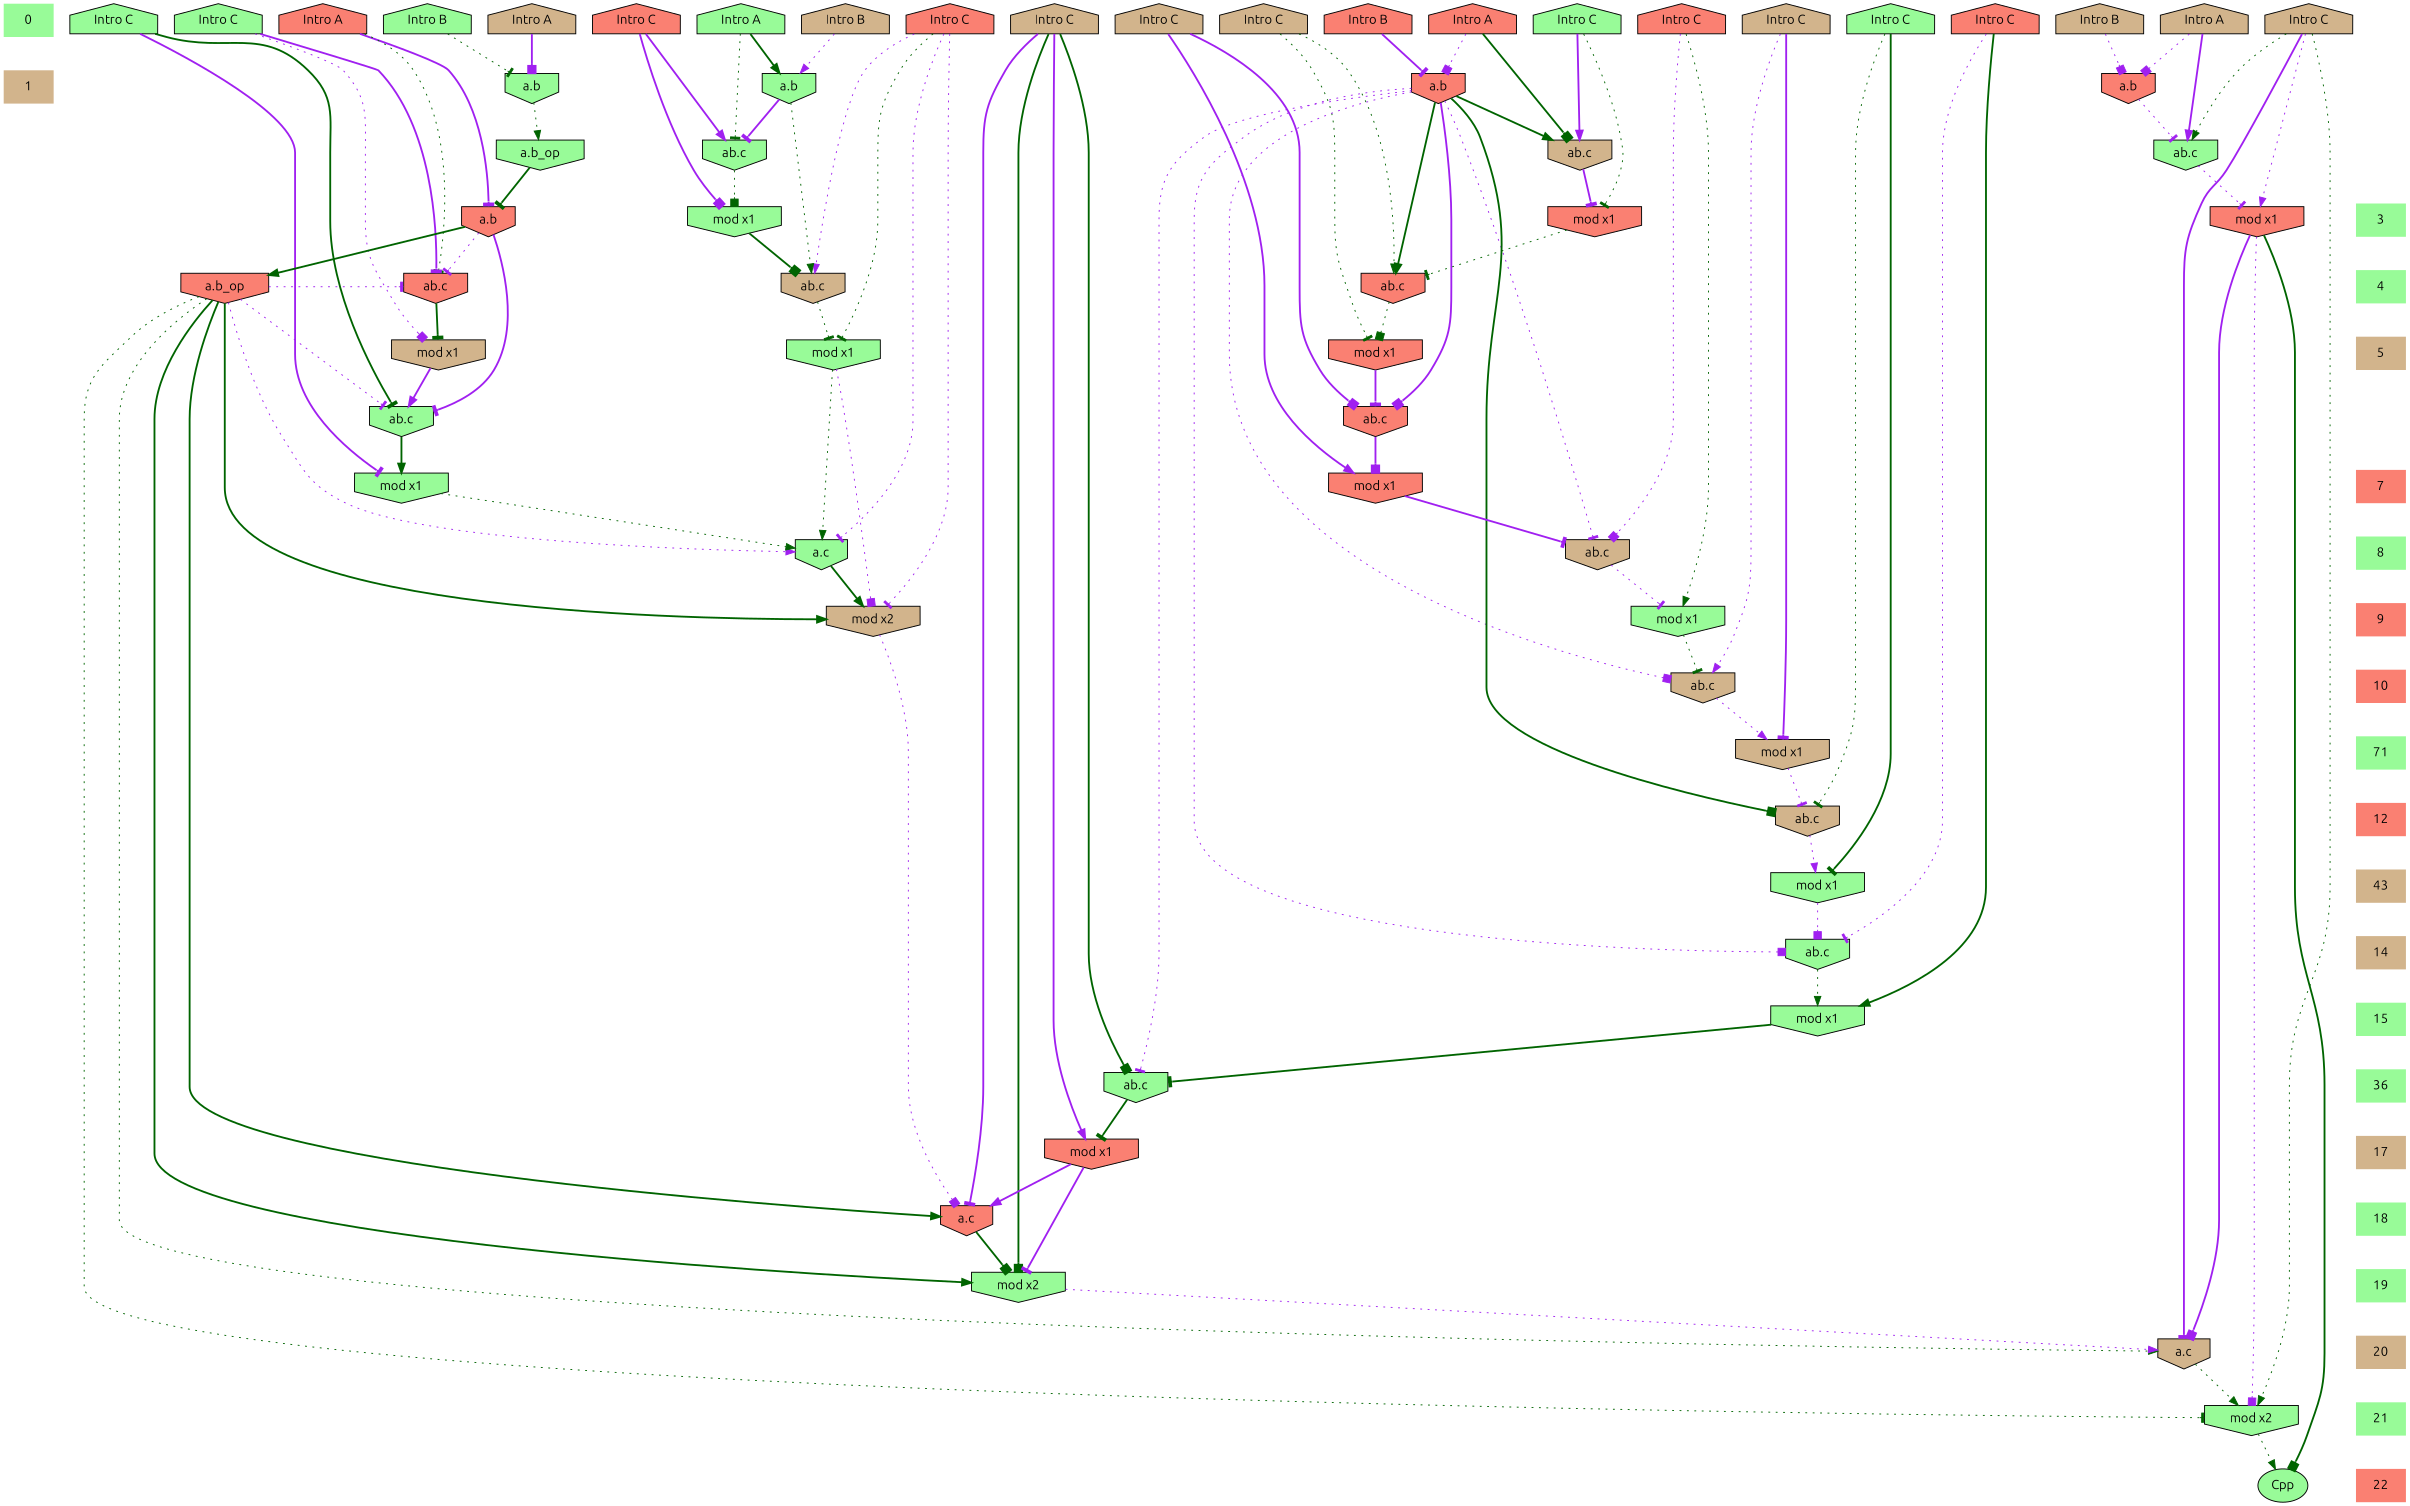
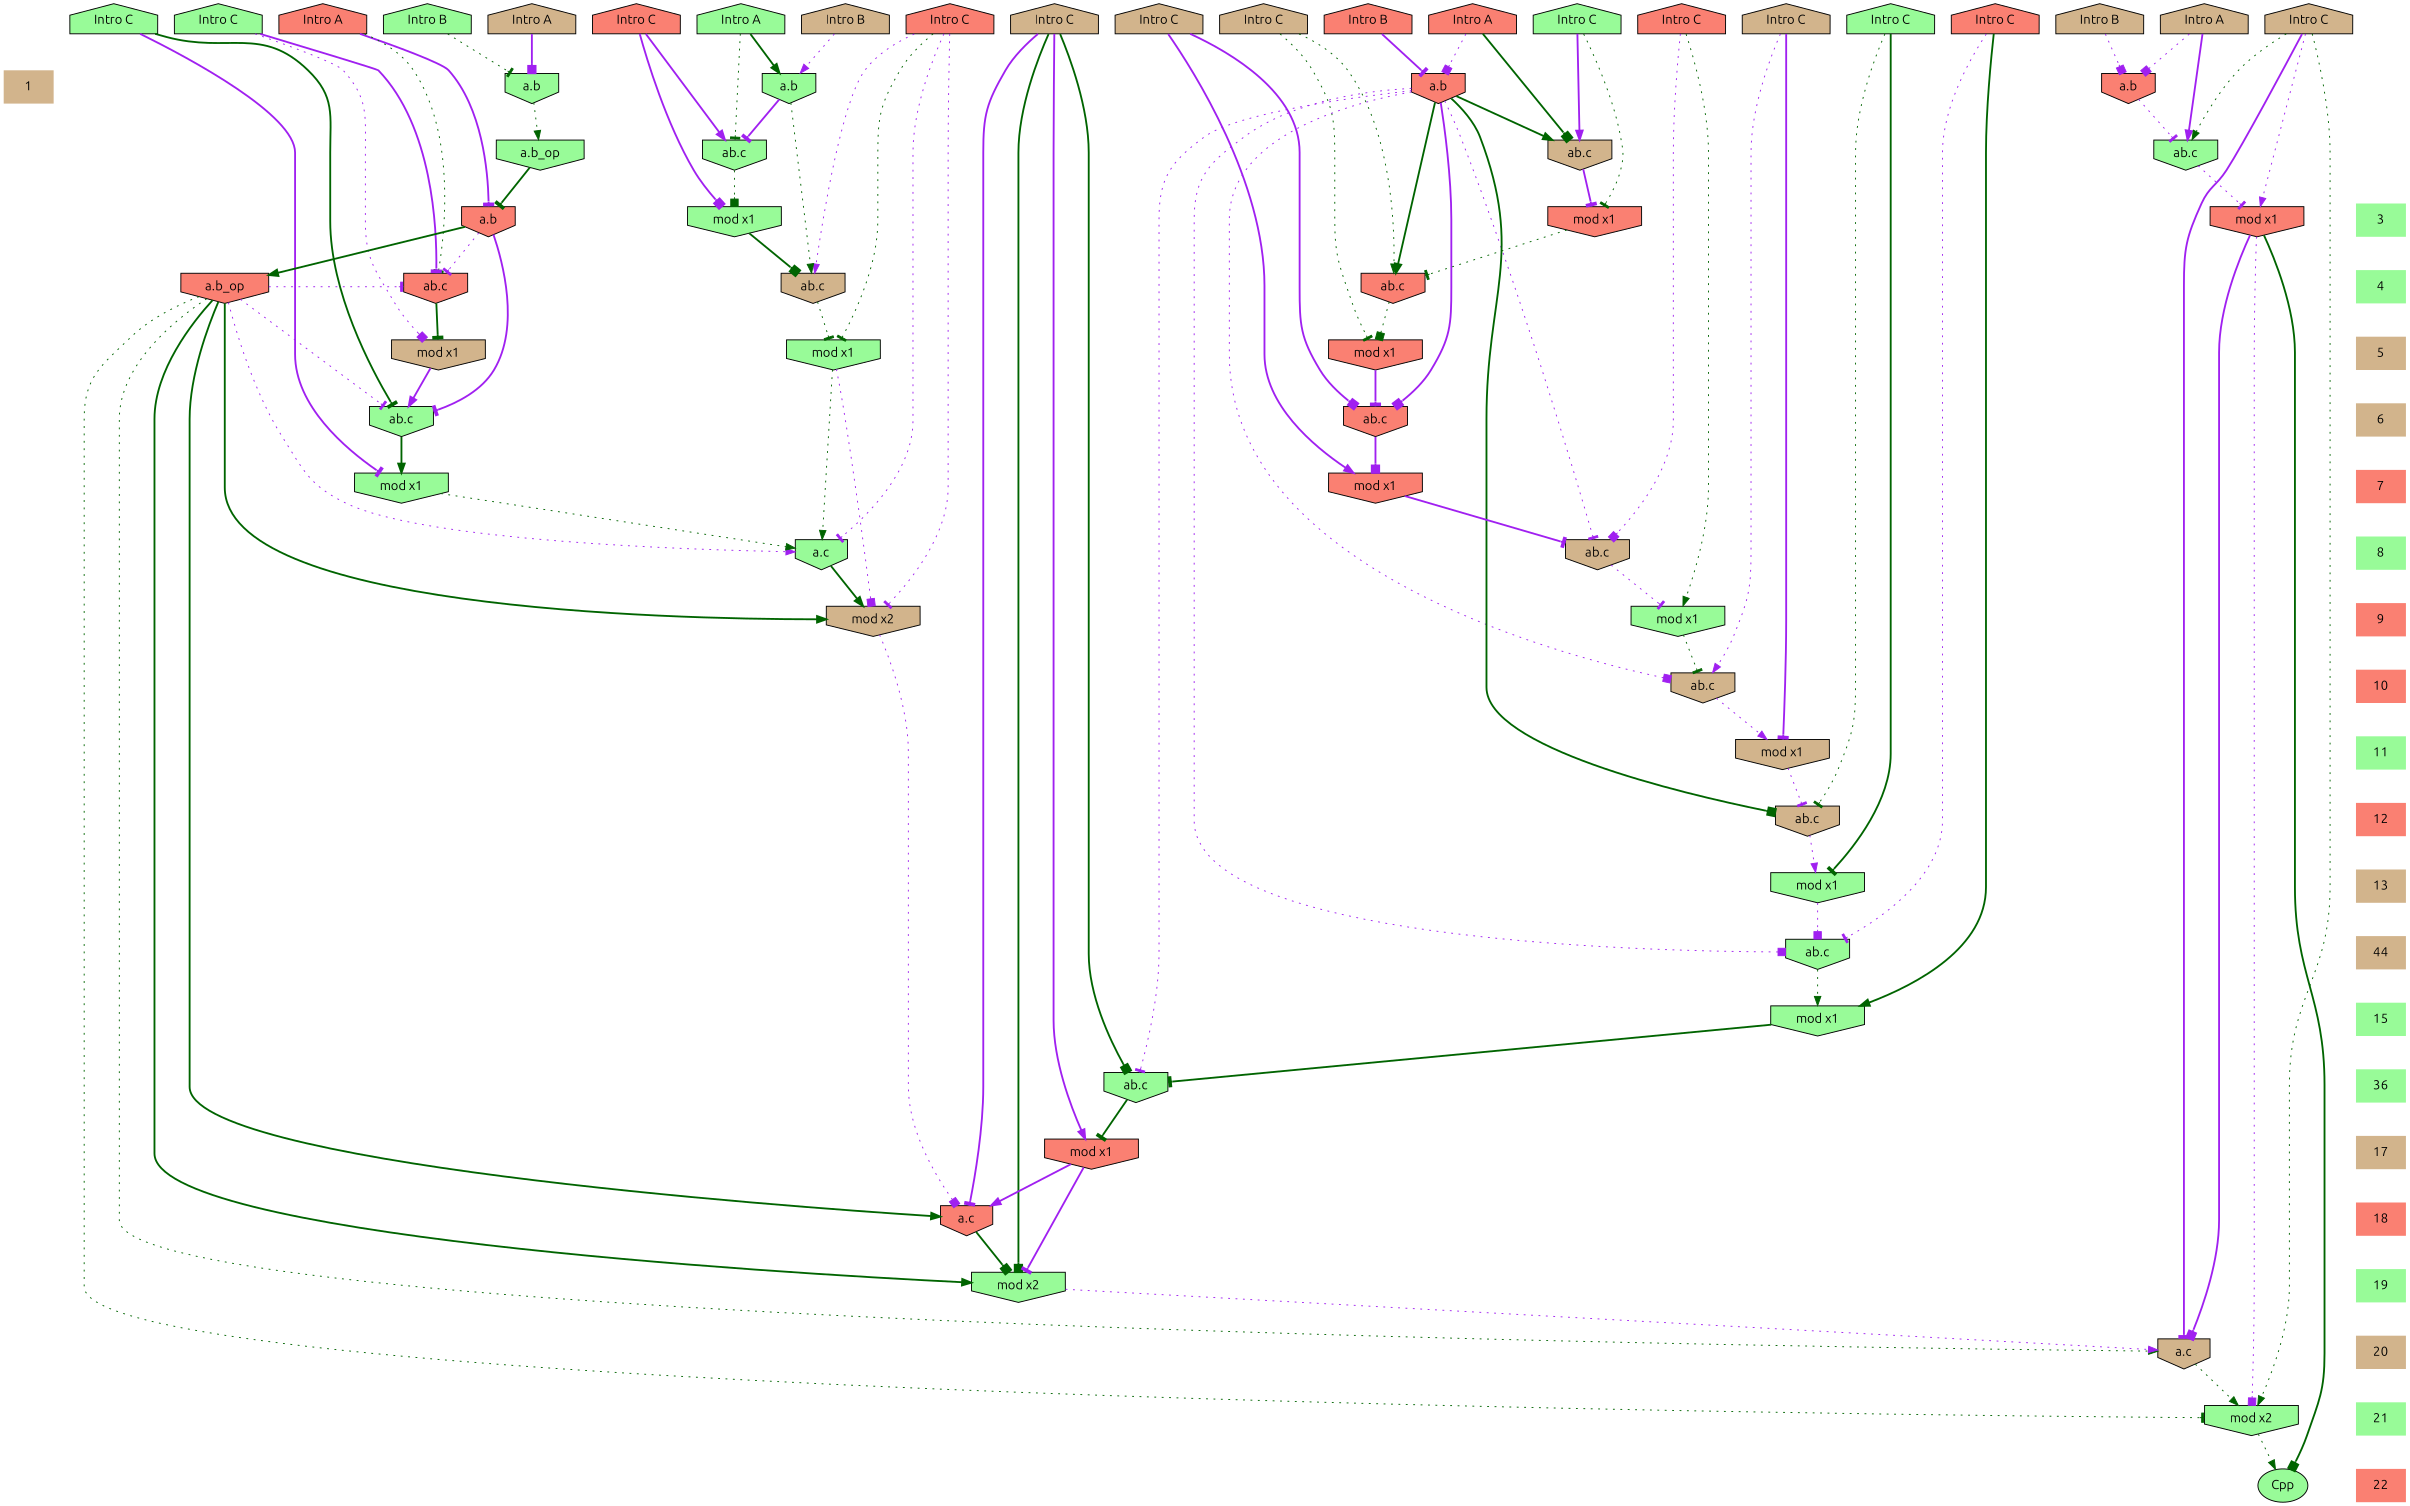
  digraph {
    fontname=Ubuntu
    ranksep=.5
    node [fillcolor=palegreen fontname=Ubuntu shape=invhouse style=filled]
    edge [fontname=Ubuntu style=dotted arrowhead=tee color=purple]
-   0 [shape=plaintext]
    n2 [fillcolor=salmon label="Intro A" shape=house]
    n3 [fillcolor=salmon label="Intro A" shape=house]
    n4 [label="Intro A" shape=house]
    n5 [fillcolor=tan label="Intro B" shape=house]
    n6 [label="Intro B" shape=house]
    n7 [fillcolor=tan label="Intro B" shape=house]
    n8 [fillcolor=salmon label="Intro B" shape=house]
    n9 [fillcolor=tan label="Intro A" shape=house]
    n10 [fillcolor=tan label="Intro A" shape=house]
    n11 [fillcolor=tan label="Intro C" shape=house]
    n12 [fillcolor=tan label="Intro C" shape=house]
    n13 [label="Intro C" shape=house]
    n14 [fillcolor=tan label="Intro C" shape=house]
    n15 [fillcolor=tan label="Intro C" shape=house]
    n16 [fillcolor=salmon label="Intro C" shape=house]
    n17 [fillcolor=salmon label="Intro C" shape=house]
    n18 [fillcolor=salmon label="Intro C" shape=house]
    n19 [label="Intro C" shape=house]
    n20 [fillcolor=salmon label="Intro C" shape=house]
    n21 [label="Intro C" shape=house]
    n22 [label="Intro C" shape=house]
    n23 [fillcolor=tan label="Intro C" shape=house]
    1 [fillcolor=tan shape=plaintext]
    n25 [label="a.b"]
    n26 [fillcolor=salmon label="a.b"]
    n27 [label="a.b"]
    n28 [fillcolor=salmon label="a.b"]
    n29 [label="a.b_op"]
    n30 [fillcolor=tan label="ab.c"]
    n31 [label="ab.c"]
    n32 [label="ab.c"]
    3 [shape=plaintext]
    n34 [fillcolor=salmon label="mod x1"]
    n35 [fillcolor=salmon label="a.b"]
    n36 [label="mod x1"]
    n37 [fillcolor=salmon label="mod x1"]
    4 [shape=plaintext]
    n39 [fillcolor=salmon label="ab.c"]
    n40 [fillcolor=salmon label="ab.c"]
    n41 [fillcolor=tan label="ab.c"]
    n42 [fillcolor=salmon label="a.b_op"]
    5 [fillcolor=tan shape=plaintext]
    n44 [fillcolor=salmon label="mod x1"]
    n45 [fillcolor=tan label="mod x1"]
    n46 [label="mod x1"]
+   6 [fillcolor=tan shape=plaintext]
    n48 [fillcolor=salmon label="ab.c"]
    n49 [label="ab.c"]
    7 [fillcolor=salmon shape=plaintext]
    n51 [fillcolor=salmon label="mod x1"]
    n52 [label="mod x1"]
    8 [shape=plaintext]
    n54 [fillcolor=tan label="ab.c"]
    n55 [label="a.c"]
    9 [fillcolor=salmon shape=plaintext]
    n57 [label="mod x1"]
    n58 [fillcolor=tan label="mod x2"]
    10 [fillcolor=salmon shape=plaintext]
    n60 [fillcolor=tan label="ab.c"]
-   11 [shape=plaintext label=71]
+   11 [shape=plaintext]
    n62 [fillcolor=tan label="mod x1"]
    12 [fillcolor=salmon shape=plaintext]
    n64 [fillcolor=tan label="ab.c"]
-   13 [fillcolor=tan shape=plaintext label=43]
+   13 [fillcolor=tan shape=plaintext]
    n66 [label="mod x1"]
-   14 [fillcolor=tan shape=plaintext]
+   14 [fillcolor=tan shape=plaintext label=44]
    n68 [label="ab.c"]
    15 [shape=plaintext]
    n70 [label="mod x1"]
    n71 [label=36 shape=plaintext]
    n72 [label="ab.c"]
    17 [fillcolor=tan shape=plaintext]
    n74 [fillcolor=salmon label="mod x1"]
-   18 [shape=plaintext]
+   18 [fillcolor=salmon shape=plaintext]
    n76 [fillcolor=salmon label="a.c"]
    19 [shape=plaintext]
    n78 [label="mod x2"]
    20 [fillcolor=tan shape=plaintext]
    n80 [fillcolor=tan label="a.c"]
    21 [shape=plaintext]
    n82 [label="mod x2"]
    22 [fillcolor=salmon shape=plaintext]
    n84 [label=Cpp shape=""]
    subgraph sub_1 {
      rank=same
-     0
      n2
      n3
      n4
      n5
      n6
      n7
      n8
      n9
      n10
      n11
      n12
      n13
      n14
      n15
      n16
      n17
      n18
      n19
      n20
      n21
      n22
      n23
    }
    subgraph sub_2 {
      rank=same
      1
      n25
      n26
      n27
      n28
    }
    subgraph sub_3 {
      rank=same
      n29
      n30
      n31
      n32
    }
    subgraph sub_4 {
      rank=same
      3
      n34
      n35
      n36
      n37
    }
    subgraph sub_5 {
      rank=same
      4
      n39
      n40
      n41
      n42
    }
    subgraph sub_6 {
      rank=same
      5
      n44
      n45
      n46
    }
    subgraph sub_7 {
      rank=same
+     6
      n48
      n49
    }
    subgraph sub_8 {
      rank=same
      7
      n51
      n52
    }
    subgraph sub_9 {
      rank=same
      8
      n54
      n55
    }
    subgraph sub_10 {
      rank=same
      9
      n57
      n58
    }
    subgraph sub_11 {
      rank=same
      10
      n60
    }
    subgraph sub_12 {
      rank=same
      11
      n62
    }
    subgraph sub_13 {
      rank=same
      12
      n64
    }
    subgraph sub_14 {
      rank=same
      13
      n66
    }
    subgraph sub_15 {
      rank=same
      14
      n68
    }
    subgraph sub_16 {
      rank=same
      15
      n70
    }
    subgraph sub_17 {
      rank=same
      n71
      n72
    }
    subgraph sub_18 {
      rank=same
      17
      n74
    }
    subgraph sub_19 {
      rank=same
      18
      n76
    }
    subgraph sub_20 {
      rank=same
      19
      n78
    }
    subgraph sub_21 {
      rank=same
      20
      n80
    }
    subgraph sub_22 {
      rank=same
      21
      n82
    }
    subgraph sub_23 {
      rank=same
      22
      n84
    }
-   0 -> 1 [style=invis arrowhead="" color=""]
    n2 -> n26 [arrowhead=box]
    n2 -> n30 [arrowhead=box color=darkgreen style=bold]
    n3 -> n35 [style=bold]
    n3 -> n40 [color=darkgreen]
    n4 -> n27 [arrowhead=normal color=darkgreen style=bold]
    n4 -> n31 [color=darkgreen]
    n5 -> n27 [arrowhead=normal]
    n6 -> n25 [color=darkgreen]
    n7 -> n28 [arrowhead=box]
    n8 -> n26 [style=bold]
    n9 -> n28 [arrowhead=box]
    n9 -> n32 [arrowhead=normal style=bold]
    n10 -> n25 [arrowhead=box style=bold]
    n11 -> n32 [arrowhead=normal color=darkgreen]
    n11 -> n37 [arrowhead=normal]
    n11 -> n80 [style=bold]
    n11 -> n82 [arrowhead=normal color=darkgreen]
    n12 -> n48 [arrowhead=box style=bold]
    n12 -> n51 [arrowhead=normal style=bold]
    n13 -> n49 [color=darkgreen style=bold]
    n13 -> n52 [style=bold]
    n14 -> n39 [arrowhead=normal color=darkgreen]
    n14 -> n44 [color=darkgreen]
    n15 -> n60 [arrowhead=normal]
    n15 -> n62 [style=bold]
    n16 -> n68
    n16 -> n70 [arrowhead=normal color=darkgreen style=bold]
    n17 -> n54 [arrowhead=box]
    n17 -> n57 [arrowhead=normal color=darkgreen]
    n18 -> n31 [arrowhead=normal style=bold]
    n18 -> n36 [arrowhead=box style=bold]
    n19 -> n30 [arrowhead=normal style=bold]
    n19 -> n34 [color=darkgreen]
    n20 -> n41 [arrowhead=normal]
    n20 -> n46 [color=darkgreen]
    n20 -> n55
    n20 -> n58
    n21 -> n40 [style=bold]
    n21 -> n45 [arrowhead=box]
    n22 -> n64 [color=darkgreen]
    n22 -> n66 [color=darkgreen style=bold]
    n23 -> n72 [arrowhead=box color=darkgreen style=bold]
    n23 -> n74 [arrowhead=normal style=bold]
    n23 -> n76 [style=bold]
    n23 -> n78 [arrowhead=box color=darkgreen style=bold]
    n25 -> n29 [arrowhead=normal color=darkgreen]
    n26 -> n30 [arrowhead=normal color=darkgreen style=bold]
    n26 -> n39 [arrowhead=normal color=darkgreen style=bold]
    n26 -> n48 [arrowhead=box style=bold]
    n26 -> n54
    n26 -> n60 [arrowhead=box]
    n26 -> n64 [arrowhead=box color=darkgreen style=bold]
    n26 -> n68 [arrowhead=box]
    n26 -> n72
    n27 -> n31 [style=bold]
    n27 -> n41 [arrowhead=normal color=darkgreen]
    n28 -> n32
    n29 -> n35 [color=darkgreen style=bold]
    n30 -> n34 [style=bold]
    n31 -> n36 [arrowhead=box color=darkgreen]
    n32 -> n37
    3 -> 4 [style=invis arrowhead="" color=""]
    n34 -> n39 [color=darkgreen]
    n35 -> n40
    n35 -> n42 [arrowhead=normal color=darkgreen style=bold]
    n35 -> n49 [style=bold]
    n36 -> n41 [arrowhead=box color=darkgreen style=bold]
    n37 -> n80 [arrowhead=box style=bold]
    n37 -> n82 [arrowhead=box]
    n37 -> n84 [arrowhead=box color=darkgreen style=bold]
    4 -> 5 [style=invis arrowhead="" color=""]
    n39 -> n44 [arrowhead=box color=darkgreen]
    n40 -> n45 [color=darkgreen style=bold]
    n41 -> n46 [color=darkgreen]
    n42 -> n40
    n42 -> n49
    n42 -> n55 [arrowhead=normal]
    n42 -> n58 [arrowhead=normal color=darkgreen style=bold]
    n42 -> n76 [arrowhead=normal color=darkgreen style=bold]
    n42 -> n78 [arrowhead=normal color=darkgreen style=bold]
    n42 -> n80 [arrowhead=normal color=darkgreen]
    n42 -> n82 [color=darkgreen]
+   5 -> 6 [style=invis arrowhead="" color=""]
    n44 -> n48 [style=bold]
    n45 -> n49 [arrowhead=normal style=bold]
    n46 -> n55 [arrowhead=normal color=darkgreen]
    n46 -> n58 [arrowhead=box]
+   6 -> 7 [style=invis arrowhead="" color=""]
    n48 -> n51 [arrowhead=box style=bold]
    n49 -> n52 [arrowhead=normal color=darkgreen style=bold]
    7 -> 8 [style=invis arrowhead="" color=""]
    n51 -> n54 [style=bold]
    n52 -> n55 [arrowhead=normal color=darkgreen]
    8 -> 9 [style=invis arrowhead="" color=""]
    n54 -> n57
    n55 -> n58 [arrowhead=normal color=darkgreen style=bold]
    9 -> 10 [style=invis arrowhead="" color=""]
    n57 -> n60 [color=darkgreen]
    n58 -> n76 [arrowhead=box]
    10 -> 11 [style=invis arrowhead="" color=""]
    n60 -> n62 [arrowhead=normal]
    11 -> 12 [style=invis arrowhead="" color=""]
    n62 -> n64
    12 -> 13 [style=invis arrowhead="" color=""]
    n64 -> n66 [arrowhead=normal]
    13 -> 14 [style=invis arrowhead="" color=""]
    n66 -> n68 [arrowhead=box]
    14 -> 15 [style=invis arrowhead="" color=""]
    n68 -> n70 [arrowhead=normal color=darkgreen]
    15 -> n71 [style=invis arrowhead="" color=""]
    n70 -> n72 [color=darkgreen style=bold]
    n71 -> 17 [style=invis arrowhead="" color=""]
    n72 -> n74 [color=darkgreen style=bold]
    17 -> 18 [style=invis arrowhead="" color=""]
    n74 -> n76 [arrowhead=normal style=bold]
    n74 -> n78 [style=bold]
    18 -> 19 [style=invis arrowhead="" color=""]
    n76 -> n78 [arrowhead=box color=darkgreen style=bold]
    19 -> 20 [style=invis arrowhead="" color=""]
    n78 -> n80 [arrowhead=normal]
    20 -> 21 [style=invis arrowhead="" color=""]
    n80 -> n82 [arrowhead=normal color=darkgreen]
    21 -> 22 [style=invis arrowhead="" color=""]
    n82 -> n84 [arrowhead=normal color=darkgreen]
  }
